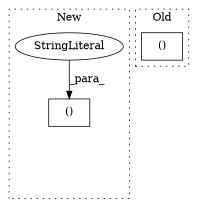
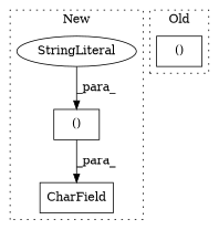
  digraph {
    node [a=106 shape=box]
+   n1 [a=32 l="10,1" label=CharField s="7068,7151"]
    n2 [l=46 label="()" s=6822]
    n3 [a=45 l=10 label=StringLiteral s=6858 shape=ellipse]
    n4 [l=39 label="()" s=6797]
    subgraph cluster_1 {
      label=New
      style=dotted
+     n1
      n2
      n3
    }
    subgraph cluster_2 {
      label=Old
      style=dotted
      n4
    }
+   n2 -> n1 [label=_para_]
    n3 -> n2 [label=_para_]
  }
